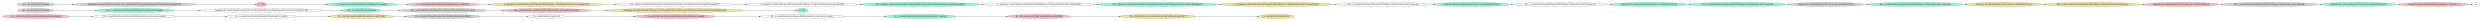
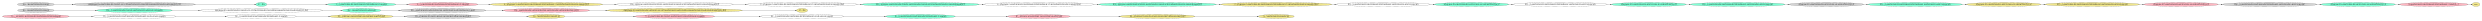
  digraph {
    fontname="Comic Neue"
    rankdir=LR
    node [fillcolor=aquamarine fontname="Comic Neue" style=filled]
    edge [fontname="Comic Neue"]
    "r0 := @parameter0: selectionresolution.SelectionResolutionTestCase$Builder" [fillcolor=lightpink]
    "$r1 = r0.<selectionresolution.SelectionResolutionTestCase$Builder: java.util.HashMap classdata>" [fillcolor=white]
    "$i0 = r0.<selectionresolution.SelectionResolutionTestCase$Builder: int expected>" [fillcolor=white]
    "$r2 = staticinvoke <java.lang.Integer: java.lang.Integer valueOf(int)>($i0)" [fillcolor=khaki]
    "$r3 = virtualinvoke $r1.<java.util.HashMap: java.lang.Object get(java.lang.Object)>($r2)" [fillcolor=lightgrey]
-   "$r4 = (selectionresolution.ClassData) $r3" [fillcolor=white]
+   "$r4 = (selectionresolution.ClassData) $r3" [fillcolor=khaki]
    "r5 = $r4.<selectionresolution.ClassData: selectionresolution.ClassData$Package packageId>" [fillcolor=lightpink]
    "$r6 = r0.<selectionresolution.SelectionResolutionTestCase$Builder: java.util.HashMap classdata>" [fillcolor=white]
    "$i1 = r0.<selectionresolution.SelectionResolutionTestCase$Builder: int expected>"
    "$r7 = staticinvoke <java.lang.Integer: java.lang.Integer valueOf(int)>($i1)" [fillcolor=lightpink]
    "$r8 = virtualinvoke $r6.<java.util.HashMap: java.lang.Object get(java.lang.Object)>($r7)" [fillcolor=khaki]
    "r9 = (selectionresolution.ClassData) $r8" [fillcolor=khaki]
    "$r11 = new selectionresolution.ClassData" [fillcolor=lightgrey]
    "$r10 = r9.<selectionresolution.ClassData: selectionresolution.MethodData methoddata>"
    "specialinvoke $r11.<selectionresolution.ClassData: void <init>(selectionresolution.ClassData$Package,selectionresolution.MethodData)>(r5, $r10)" [fillcolor=white]
    "$r12 = new selectionresolution.MethodData"
    "$r14 = <selectionresolution.MethodData$Access: selectionresolution.MethodData$Access PUBLIC>" [fillcolor=lightgrey]
    "$r13 = <selectionresolution.MethodData$Context: selectionresolution.MethodData$Context STATIC>" [fillcolor=lightpink]
    "specialinvoke $r12.<selectionresolution.MethodData: void <init>(selectionresolution.MethodData$Access,selectionresolution.MethodData$Context)>($r14, $r13)" [fillcolor=khaki]
-   "r15 = $r12"
+   "r15 = $r12" [fillcolor=khaki]
    "$r16 = new selectionresolution.ClassData" [fillcolor=lightgrey]
    "specialinvoke $r16.<selectionresolution.ClassData: void <init>(selectionresolution.ClassData$Package,selectionresolution.MethodData)>(r5, r15)" [fillcolor=lightgrey]
-   "r17 = $r16" [fillcolor=lightpink]
+   "r17 = $r16"
    "i2 = r0.<selectionresolution.SelectionResolutionTestCase$Builder: int expected>"
    "i3 = r0.<selectionresolution.SelectionResolutionTestCase$Builder: int methodref>" [fillcolor=lightpink]
    "i4 = virtualinvoke r0.<selectionresolution.SelectionResolutionTestCase$Builder: int addInterface(selectionresolution.ClassData)>(r17)" [fillcolor=khaki]
    "$r18 = staticinvoke <selectionresolution.Template: selectionresolution.ClassData emptyClass(selectionresolution.ClassData$Package)>(r5)" [fillcolor=white]
    "i5 = virtualinvoke r0.<selectionresolution.SelectionResolutionTestCase$Builder: int addClass(selectionresolution.ClassData)>($r18)" [fillcolor=white]
    "$r19 = staticinvoke <selectionresolution.Template: selectionresolution.ClassData emptyClass(selectionresolution.ClassData$Package)>(r5)"
    "i6 = virtualinvoke r0.<selectionresolution.SelectionResolutionTestCase$Builder: int addClass(selectionresolution.ClassData)>($r19)" [fillcolor=white]
    "$r20 = staticinvoke <selectionresolution.Template: selectionresolution.ClassData emptyClass(selectionresolution.ClassData$Package)>(r5)"
    "i7 = virtualinvoke r0.<selectionresolution.SelectionResolutionTestCase$Builder: int addClass(selectionresolution.ClassData)>($r20)" [fillcolor=khaki]
    "$r21 = r0.<selectionresolution.SelectionResolutionTestCase$Builder: selectionresolution.HierarchyShape hier>" [fillcolor=white]
    "virtualinvoke $r21.<selectionresolution.HierarchyShape: void addInherit(int,int)>(i6, i3)"
    "$r22 = r0.<selectionresolution.SelectionResolutionTestCase$Builder: selectionresolution.HierarchyShape hier>" [fillcolor=white]
    "virtualinvoke $r22.<selectionresolution.HierarchyShape: void addInherit(int,int)>(i6, i5)"
    "$r23 = r0.<selectionresolution.SelectionResolutionTestCase$Builder: selectionresolution.HierarchyShape hier>"
    "virtualinvoke $r23.<selectionresolution.HierarchyShape: void addInherit(int,int)>(i5, i2)" [fillcolor=lightgrey]
    "$r24 = r0.<selectionresolution.SelectionResolutionTestCase$Builder: selectionresolution.HierarchyShape hier>"
    "virtualinvoke $r24.<selectionresolution.HierarchyShape: void addInherit(int,int)>(i7, i6)" [fillcolor=khaki]
    "$r25 = r0.<selectionresolution.SelectionResolutionTestCase$Builder: selectionresolution.HierarchyShape hier>" [fillcolor=khaki]
    "virtualinvoke $r25.<selectionresolution.HierarchyShape: void addInherit(int,int)>(i4, i3)" [fillcolor=lightpink]
    "$r26 = r0.<selectionresolution.SelectionResolutionTestCase$Builder: selectionresolution.HierarchyShape hier>" [fillcolor=lightgrey]
    "virtualinvoke $r26.<selectionresolution.HierarchyShape: void addInherit(int,int)>(i7, i4)"
    "r0.<selectionresolution.SelectionResolutionTestCase$Builder: int objectref> = i7" [fillcolor=lightpink]
-   return [fillcolor=white]
+   return [fillcolor=khaki]
    "r0 := @parameter0: selectionresolution.SelectionResolutionTestCase$Builder" -> "$r1 = r0.<selectionresolution.SelectionResolutionTestCase$Builder: java.util.HashMap classdata>"
    "$r1 = r0.<selectionresolution.SelectionResolutionTestCase$Builder: java.util.HashMap classdata>" -> "$i0 = r0.<selectionresolution.SelectionResolutionTestCase$Builder: int expected>"
    "$i0 = r0.<selectionresolution.SelectionResolutionTestCase$Builder: int expected>" -> "$r2 = staticinvoke <java.lang.Integer: java.lang.Integer valueOf(int)>($i0)"
    "$r2 = staticinvoke <java.lang.Integer: java.lang.Integer valueOf(int)>($i0)" -> "$r3 = virtualinvoke $r1.<java.util.HashMap: java.lang.Object get(java.lang.Object)>($r2)"
    "$r3 = virtualinvoke $r1.<java.util.HashMap: java.lang.Object get(java.lang.Object)>($r2)" -> "$r4 = (selectionresolution.ClassData) $r3"
    "$r4 = (selectionresolution.ClassData) $r3" -> "r5 = $r4.<selectionresolution.ClassData: selectionresolution.ClassData$Package packageId>"
    "r5 = $r4.<selectionresolution.ClassData: selectionresolution.ClassData$Package packageId>" -> "$r6 = r0.<selectionresolution.SelectionResolutionTestCase$Builder: java.util.HashMap classdata>"
    "$r6 = r0.<selectionresolution.SelectionResolutionTestCase$Builder: java.util.HashMap classdata>" -> "$i1 = r0.<selectionresolution.SelectionResolutionTestCase$Builder: int expected>"
    "$i1 = r0.<selectionresolution.SelectionResolutionTestCase$Builder: int expected>" -> "$r7 = staticinvoke <java.lang.Integer: java.lang.Integer valueOf(int)>($i1)"
    "$r7 = staticinvoke <java.lang.Integer: java.lang.Integer valueOf(int)>($i1)" -> "$r8 = virtualinvoke $r6.<java.util.HashMap: java.lang.Object get(java.lang.Object)>($r7)"
    "$r8 = virtualinvoke $r6.<java.util.HashMap: java.lang.Object get(java.lang.Object)>($r7)" -> "r9 = (selectionresolution.ClassData) $r8"
    "$r11 = new selectionresolution.ClassData" -> "$r10 = r9.<selectionresolution.ClassData: selectionresolution.MethodData methoddata>"
    "$r10 = r9.<selectionresolution.ClassData: selectionresolution.MethodData methoddata>" -> "specialinvoke $r11.<selectionresolution.ClassData: void <init>(selectionresolution.ClassData$Package,selectionresolution.MethodData)>(r5, $r10)"
    "specialinvoke $r11.<selectionresolution.ClassData: void <init>(selectionresolution.ClassData$Package,selectionresolution.MethodData)>(r5, $r10)" -> "$r12 = new selectionresolution.MethodData"
    "$r12 = new selectionresolution.MethodData" -> "$r14 = <selectionresolution.MethodData$Access: selectionresolution.MethodData$Access PUBLIC>"
    "$r14 = <selectionresolution.MethodData$Access: selectionresolution.MethodData$Access PUBLIC>" -> "$r13 = <selectionresolution.MethodData$Context: selectionresolution.MethodData$Context STATIC>"
    "$r13 = <selectionresolution.MethodData$Context: selectionresolution.MethodData$Context STATIC>" -> "specialinvoke $r12.<selectionresolution.MethodData: void <init>(selectionresolution.MethodData$Access,selectionresolution.MethodData$Context)>($r14, $r13)"
    "specialinvoke $r12.<selectionresolution.MethodData: void <init>(selectionresolution.MethodData$Access,selectionresolution.MethodData$Context)>($r14, $r13)" -> "r15 = $r12"
    "$r16 = new selectionresolution.ClassData" -> "specialinvoke $r16.<selectionresolution.ClassData: void <init>(selectionresolution.ClassData$Package,selectionresolution.MethodData)>(r5, r15)"
    "specialinvoke $r16.<selectionresolution.ClassData: void <init>(selectionresolution.ClassData$Package,selectionresolution.MethodData)>(r5, r15)" -> "r17 = $r16"
    "r17 = $r16" -> "i2 = r0.<selectionresolution.SelectionResolutionTestCase$Builder: int expected>"
    "i2 = r0.<selectionresolution.SelectionResolutionTestCase$Builder: int expected>" -> "i3 = r0.<selectionresolution.SelectionResolutionTestCase$Builder: int methodref>"
    "i3 = r0.<selectionresolution.SelectionResolutionTestCase$Builder: int methodref>" -> "i4 = virtualinvoke r0.<selectionresolution.SelectionResolutionTestCase$Builder: int addInterface(selectionresolution.ClassData)>(r17)"
    "i4 = virtualinvoke r0.<selectionresolution.SelectionResolutionTestCase$Builder: int addInterface(selectionresolution.ClassData)>(r17)" -> "$r18 = staticinvoke <selectionresolution.Template: selectionresolution.ClassData emptyClass(selectionresolution.ClassData$Package)>(r5)"
    "$r18 = staticinvoke <selectionresolution.Template: selectionresolution.ClassData emptyClass(selectionresolution.ClassData$Package)>(r5)" -> "i5 = virtualinvoke r0.<selectionresolution.SelectionResolutionTestCase$Builder: int addClass(selectionresolution.ClassData)>($r18)"
    "i5 = virtualinvoke r0.<selectionresolution.SelectionResolutionTestCase$Builder: int addClass(selectionresolution.ClassData)>($r18)" -> "$r19 = staticinvoke <selectionresolution.Template: selectionresolution.ClassData emptyClass(selectionresolution.ClassData$Package)>(r5)"
    "$r19 = staticinvoke <selectionresolution.Template: selectionresolution.ClassData emptyClass(selectionresolution.ClassData$Package)>(r5)" -> "i6 = virtualinvoke r0.<selectionresolution.SelectionResolutionTestCase$Builder: int addClass(selectionresolution.ClassData)>($r19)"
    "i6 = virtualinvoke r0.<selectionresolution.SelectionResolutionTestCase$Builder: int addClass(selectionresolution.ClassData)>($r19)" -> "$r20 = staticinvoke <selectionresolution.Template: selectionresolution.ClassData emptyClass(selectionresolution.ClassData$Package)>(r5)"
    "$r20 = staticinvoke <selectionresolution.Template: selectionresolution.ClassData emptyClass(selectionresolution.ClassData$Package)>(r5)" -> "i7 = virtualinvoke r0.<selectionresolution.SelectionResolutionTestCase$Builder: int addClass(selectionresolution.ClassData)>($r20)"
    "i7 = virtualinvoke r0.<selectionresolution.SelectionResolutionTestCase$Builder: int addClass(selectionresolution.ClassData)>($r20)" -> "$r21 = r0.<selectionresolution.SelectionResolutionTestCase$Builder: selectionresolution.HierarchyShape hier>"
    "$r21 = r0.<selectionresolution.SelectionResolutionTestCase$Builder: selectionresolution.HierarchyShape hier>" -> "virtualinvoke $r21.<selectionresolution.HierarchyShape: void addInherit(int,int)>(i6, i3)"
    "virtualinvoke $r21.<selectionresolution.HierarchyShape: void addInherit(int,int)>(i6, i3)" -> "$r22 = r0.<selectionresolution.SelectionResolutionTestCase$Builder: selectionresolution.HierarchyShape hier>"
    "$r22 = r0.<selectionresolution.SelectionResolutionTestCase$Builder: selectionresolution.HierarchyShape hier>" -> "virtualinvoke $r22.<selectionresolution.HierarchyShape: void addInherit(int,int)>(i6, i5)"
    "virtualinvoke $r22.<selectionresolution.HierarchyShape: void addInherit(int,int)>(i6, i5)" -> "$r23 = r0.<selectionresolution.SelectionResolutionTestCase$Builder: selectionresolution.HierarchyShape hier>"
    "$r23 = r0.<selectionresolution.SelectionResolutionTestCase$Builder: selectionresolution.HierarchyShape hier>" -> "virtualinvoke $r23.<selectionresolution.HierarchyShape: void addInherit(int,int)>(i5, i2)"
    "virtualinvoke $r23.<selectionresolution.HierarchyShape: void addInherit(int,int)>(i5, i2)" -> "$r24 = r0.<selectionresolution.SelectionResolutionTestCase$Builder: selectionresolution.HierarchyShape hier>"
    "$r24 = r0.<selectionresolution.SelectionResolutionTestCase$Builder: selectionresolution.HierarchyShape hier>" -> "virtualinvoke $r24.<selectionresolution.HierarchyShape: void addInherit(int,int)>(i7, i6)"
    "virtualinvoke $r24.<selectionresolution.HierarchyShape: void addInherit(int,int)>(i7, i6)" -> "$r25 = r0.<selectionresolution.SelectionResolutionTestCase$Builder: selectionresolution.HierarchyShape hier>"
    "$r25 = r0.<selectionresolution.SelectionResolutionTestCase$Builder: selectionresolution.HierarchyShape hier>" -> "virtualinvoke $r25.<selectionresolution.HierarchyShape: void addInherit(int,int)>(i4, i3)"
    "virtualinvoke $r25.<selectionresolution.HierarchyShape: void addInherit(int,int)>(i4, i3)" -> "$r26 = r0.<selectionresolution.SelectionResolutionTestCase$Builder: selectionresolution.HierarchyShape hier>"
    "$r26 = r0.<selectionresolution.SelectionResolutionTestCase$Builder: selectionresolution.HierarchyShape hier>" -> "virtualinvoke $r26.<selectionresolution.HierarchyShape: void addInherit(int,int)>(i7, i4)"
    "virtualinvoke $r26.<selectionresolution.HierarchyShape: void addInherit(int,int)>(i7, i4)" -> "r0.<selectionresolution.SelectionResolutionTestCase$Builder: int objectref> = i7"
    "r0.<selectionresolution.SelectionResolutionTestCase$Builder: int objectref> = i7" -> return
  }
